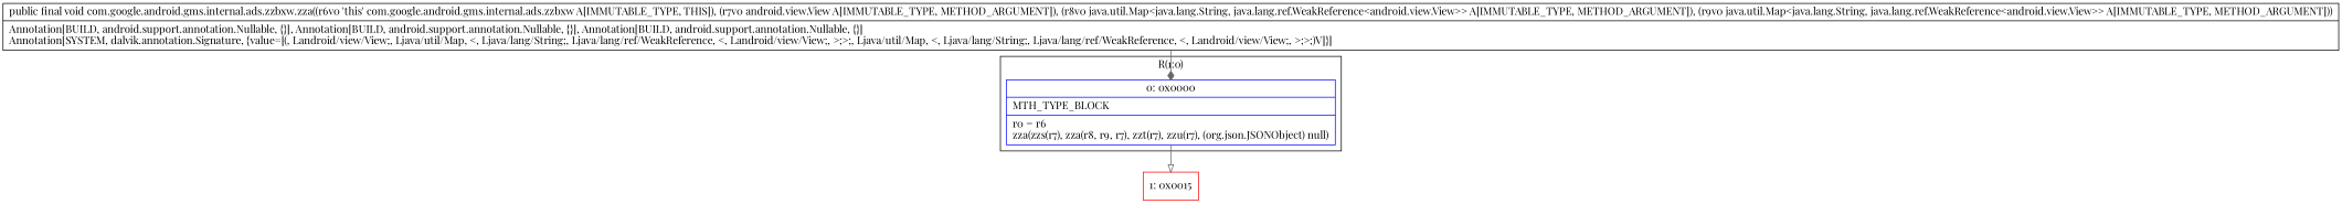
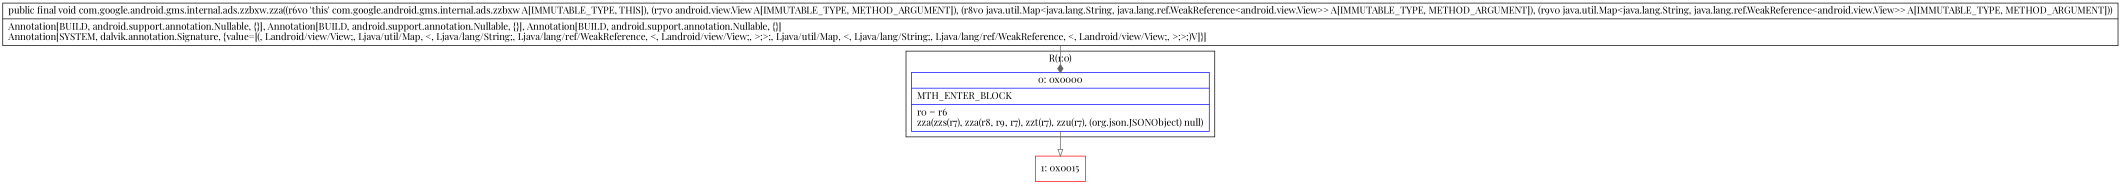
  digraph {
    fontname="Playfair Display"
    node [shape=record fontname="Playfair Display"]
    edge [color=gray40 fontname="Playfair Display"]
-   n1 [color=blue label="{0\:\ 0x0000|MTH_TYPE_BLOCK\l|r0 = r6\lzza(zzs(r7), zza(r8, r9, r7), zzt(r7), zzu(r7), (org.json.JSONObject) null)\l}"]
+   n1 [color=blue label="{0\:\ 0x0000|MTH_ENTER_BLOCK\l|r0 = r6\lzza(zzs(r7), zza(r8, r9, r7), zzt(r7), zzu(r7), (org.json.JSONObject) null)\l}"]
    n2 [color=red label="{1\:\ 0x0015}"]
    n3 [label="{public final void com.google.android.gms.internal.ads.zzbxw.zza((r6v0 'this' com.google.android.gms.internal.ads.zzbxw A[IMMUTABLE_TYPE, THIS]), (r7v0 android.view.View A[IMMUTABLE_TYPE, METHOD_ARGUMENT]), (r8v0 java.util.Map\<java.lang.String, java.lang.ref.WeakReference\<android.view.View\>\> A[IMMUTABLE_TYPE, METHOD_ARGUMENT]), (r9v0 java.util.Map\<java.lang.String, java.lang.ref.WeakReference\<android.view.View\>\> A[IMMUTABLE_TYPE, METHOD_ARGUMENT]))  | Annotation[BUILD, android.support.annotation.Nullable, \{\}], Annotation[BUILD, android.support.annotation.Nullable, \{\}], Annotation[BUILD, android.support.annotation.Nullable, \{\}]\lAnnotation[SYSTEM, dalvik.annotation.Signature, \{value=[(, Landroid\/view\/View;, Ljava\/util\/Map, \<, Ljava\/lang\/String;, Ljava\/lang\/ref\/WeakReference, \<, Landroid\/view\/View;, \>;\>;, Ljava\/util\/Map, \<, Ljava\/lang\/String;, Ljava\/lang\/ref\/WeakReference, \<, Landroid\/view\/View;, \>;\>;)V]\}]\l}"]
    subgraph cluster_1 {
      label="R(1:0)"
      n1
    }
    n1 -> n2 [arrowhead=onormal]
    n3 -> n1 [arrowhead=diamond]
  }
